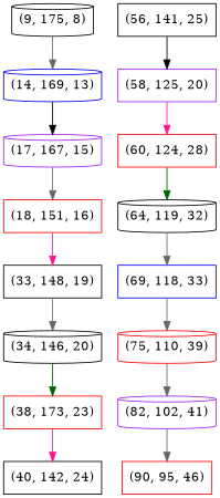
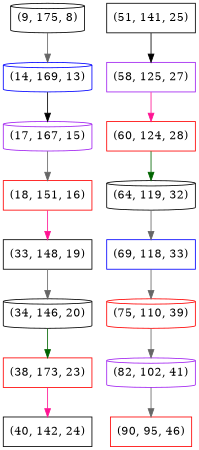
  digraph {
    node [color=black shape=box]
    edge [color=gray40]
    "(9, 175, 8)" [shape=cylinder]
    "(14, 169, 13)" [color=blue shape=cylinder]
    "(17, 167, 15)" [color=purple shape=cylinder]
    "(18, 151, 16)" [color=red]
    "(33, 148, 19)"
    "(34, 146, 20)" [shape=cylinder]
    n7 [color=red label="(38, 173, 23)"]
    "(40, 142, 24)"
-   "(58, 125, 27)" [color=purple label="(58, 125, 20)"]
-   "(56, 141, 25)"
+   "(58, 125, 27)" [color=purple]
+   "(56, 141, 25)" [label="(51, 141, 25)"]
    "(60, 124, 28)" [color=red]
    "(64, 119, 32)" [shape=cylinder]
    "(69, 118, 33)" [color=blue]
    "(75, 110, 39)" [color=red shape=cylinder]
    "(82, 102, 41)" [color=purple shape=cylinder]
    "(90, 95, 46)" [color=red]
    "(9, 175, 8)" -> "(14, 169, 13)"
    "(14, 169, 13)" -> "(17, 167, 15)" [color=black]
    "(17, 167, 15)" -> "(18, 151, 16)"
    "(18, 151, 16)" -> "(33, 148, 19)" [color=deeppink]
    "(33, 148, 19)" -> "(34, 146, 20)"
    "(34, 146, 20)" -> n7 [color=darkgreen]
    n7 -> "(40, 142, 24)" [color=deeppink]
    "(58, 125, 27)" -> "(60, 124, 28)" [color=deeppink]
    "(56, 141, 25)" -> "(58, 125, 27)" [color=black]
    "(60, 124, 28)" -> "(64, 119, 32)" [color=darkgreen]
    "(64, 119, 32)" -> "(69, 118, 33)"
    "(69, 118, 33)" -> "(75, 110, 39)"
    "(75, 110, 39)" -> "(82, 102, 41)"
    "(82, 102, 41)" -> "(90, 95, 46)"
  }
